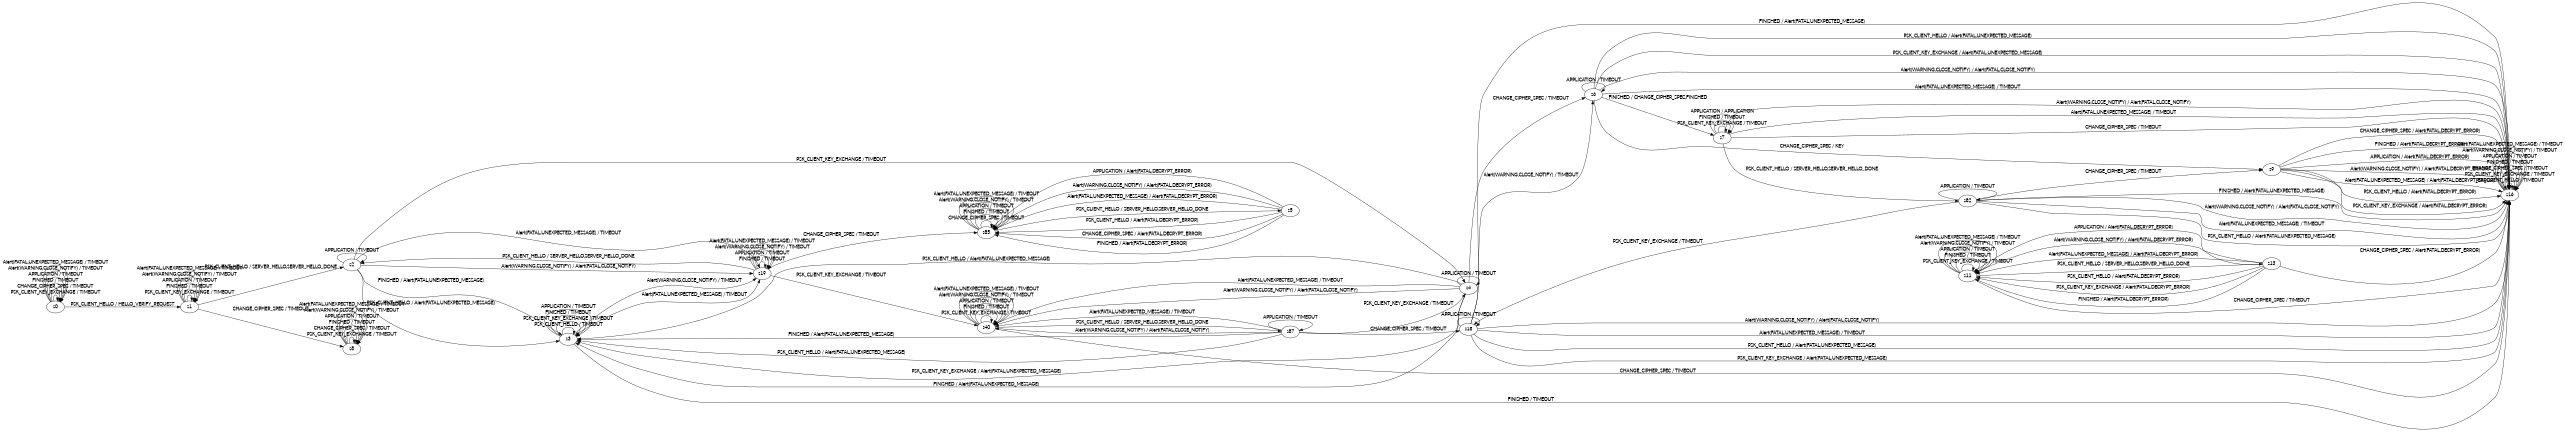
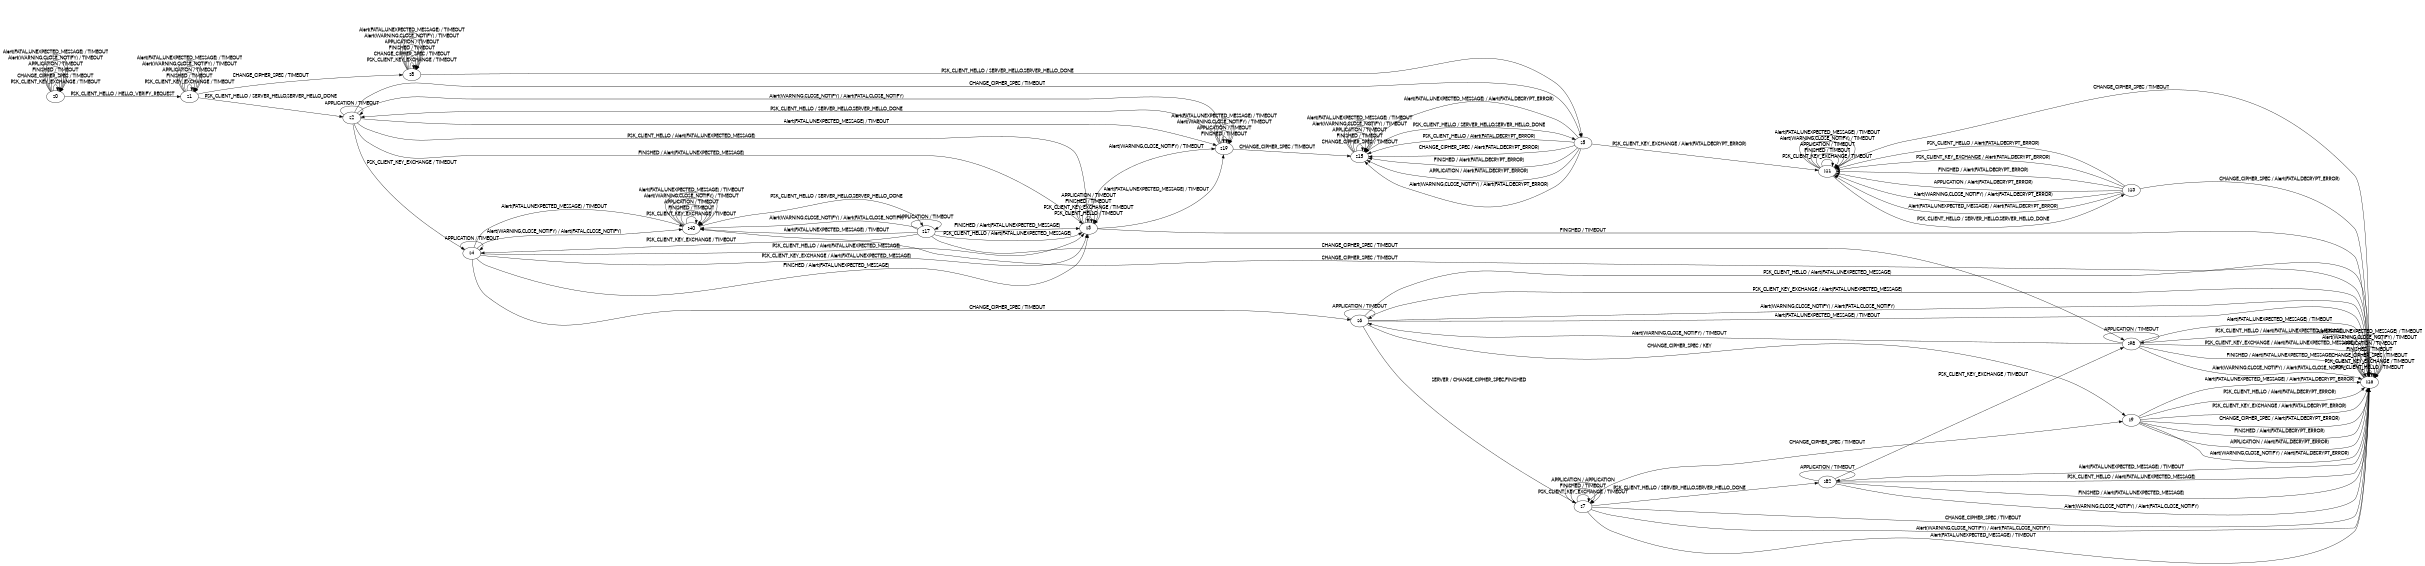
  digraph {
    fontname=Lato
    rankdir=LR
    node [fontname=Lato]
    edge [fontname=Lato]
    n1 [label=s0]
    n2 [label=s1]
    n3 [label=s2]
    n4 [label=s8]
    n5 [label=s3]
    n6 [label=s4]
    n7 [label=s5]
    n8 [label=s19]
    n9 [label=s16]
    n10 [label=s6]
    n11 [label=s40]
    n12 [label=s11]
-   n13 [label=s85]
+   n13 [label=s15]
    n14 [label=s7]
    n15 [label=s9]
-   n16 [label=s87]
+   n16 [label=s17]
    n17 [label=s13]
    n18 [label=s82]
-   n19 [label=s18]
+   n19 [label=s98]
    n1 -> n1 [label="PSK_CLIENT_KEY_EXCHANGE / TIMEOUT"]
    n1 -> n1 [label="CHANGE_CIPHER_SPEC / TIMEOUT"]
    n1 -> n1 [label="FINISHED / TIMEOUT"]
    n1 -> n1 [label="APPLICATION / TIMEOUT"]
    n1 -> n1 [label="Alert(WARNING,CLOSE_NOTIFY) / TIMEOUT"]
    n1 -> n1 [label="Alert(FATAL,UNEXPECTED_MESSAGE) / TIMEOUT"]
    n1 -> n2 [label="PSK_CLIENT_HELLO / HELLO_VERIFY_REQUEST"]
    n2 -> n2 [label="PSK_CLIENT_KEY_EXCHANGE / TIMEOUT"]
    n2 -> n2 [label="FINISHED / TIMEOUT"]
    n2 -> n2 [label="APPLICATION / TIMEOUT"]
    n2 -> n2 [label="Alert(WARNING,CLOSE_NOTIFY) / TIMEOUT"]
    n2 -> n2 [label="Alert(FATAL,UNEXPECTED_MESSAGE) / TIMEOUT"]
    n2 -> n3 [label="PSK_CLIENT_HELLO / SERVER_HELLO,SERVER_HELLO_DONE"]
    n2 -> n4 [label="CHANGE_CIPHER_SPEC / TIMEOUT"]
    n3 -> n3 [label="APPLICATION / TIMEOUT"]
    n3 -> n5 [label="PSK_CLIENT_HELLO / Alert(FATAL,UNEXPECTED_MESSAGE)"]
    n3 -> n5 [label="FINISHED / Alert(FATAL,UNEXPECTED_MESSAGE)"]
    n3 -> n6 [label="PSK_CLIENT_KEY_EXCHANGE / TIMEOUT"]
+   n3 -> n7 [label="CHANGE_CIPHER_SPEC / TIMEOUT"]
    n3 -> n8 [label="Alert(WARNING,CLOSE_NOTIFY) / Alert(FATAL,CLOSE_NOTIFY)"]
    n3 -> n8 [label="Alert(FATAL,UNEXPECTED_MESSAGE) / TIMEOUT"]
    n4 -> n4 [label="PSK_CLIENT_KEY_EXCHANGE / TIMEOUT"]
    n4 -> n4 [label="CHANGE_CIPHER_SPEC / TIMEOUT"]
    n4 -> n4 [label="FINISHED / TIMEOUT"]
    n4 -> n4 [label="APPLICATION / TIMEOUT"]
    n4 -> n4 [label="Alert(WARNING,CLOSE_NOTIFY) / TIMEOUT"]
    n4 -> n4 [label="Alert(FATAL,UNEXPECTED_MESSAGE) / TIMEOUT"]
+   n4 -> n7 [label="PSK_CLIENT_HELLO / SERVER_HELLO,SERVER_HELLO_DONE"]
    n5 -> n5 [label="PSK_CLIENT_HELLO / TIMEOUT"]
    n5 -> n5 [label="PSK_CLIENT_KEY_EXCHANGE / TIMEOUT"]
    n5 -> n5 [label="FINISHED / TIMEOUT"]
    n5 -> n5 [label="APPLICATION / TIMEOUT"]
    n5 -> n8 [label="Alert(WARNING,CLOSE_NOTIFY) / TIMEOUT"]
    n5 -> n8 [label="Alert(FATAL,UNEXPECTED_MESSAGE) / TIMEOUT"]
    n5 -> n9 [label="FINISHED / TIMEOUT"]
    n6 -> n5 [label="PSK_CLIENT_HELLO / Alert(FATAL,UNEXPECTED_MESSAGE)"]
    n6 -> n5 [label="PSK_CLIENT_KEY_EXCHANGE / Alert(FATAL,UNEXPECTED_MESSAGE)"]
    n6 -> n5 [label="FINISHED / Alert(FATAL,UNEXPECTED_MESSAGE)"]
    n6 -> n6 [label="APPLICATION / TIMEOUT"]
    n6 -> n10 [label="CHANGE_CIPHER_SPEC / TIMEOUT"]
    n6 -> n11 [label="Alert(WARNING,CLOSE_NOTIFY) / Alert(FATAL,CLOSE_NOTIFY)"]
    n6 -> n11 [label="Alert(FATAL,UNEXPECTED_MESSAGE) / TIMEOUT"]
+   n7 -> n12 [label="PSK_CLIENT_KEY_EXCHANGE / Alert(FATAL,DECRYPT_ERROR)"]
    n7 -> n13 [label="PSK_CLIENT_HELLO / Alert(FATAL,DECRYPT_ERROR)"]
    n7 -> n13 [label="CHANGE_CIPHER_SPEC / Alert(FATAL,DECRYPT_ERROR)"]
    n7 -> n13 [label="FINISHED / Alert(FATAL,DECRYPT_ERROR)"]
    n7 -> n13 [label="APPLICATION / Alert(FATAL,DECRYPT_ERROR)"]
    n7 -> n13 [label="Alert(WARNING,CLOSE_NOTIFY) / Alert(FATAL,DECRYPT_ERROR)"]
    n7 -> n13 [label="Alert(FATAL,UNEXPECTED_MESSAGE) / Alert(FATAL,DECRYPT_ERROR)"]
    n8 -> n3 [label="PSK_CLIENT_HELLO / SERVER_HELLO,SERVER_HELLO_DONE"]
    n8 -> n8 [label="FINISHED / TIMEOUT"]
    n8 -> n8 [label="APPLICATION / TIMEOUT"]
    n8 -> n8 [label="Alert(WARNING,CLOSE_NOTIFY) / TIMEOUT"]
    n8 -> n8 [label="Alert(FATAL,UNEXPECTED_MESSAGE) / TIMEOUT"]
-   n8 -> n11 [label="PSK_CLIENT_KEY_EXCHANGE / TIMEOUT"]
    n8 -> n13 [label="CHANGE_CIPHER_SPEC / TIMEOUT"]
    n9 -> n9 [label="PSK_CLIENT_HELLO / TIMEOUT"]
    n9 -> n9 [label="PSK_CLIENT_KEY_EXCHANGE / TIMEOUT"]
    n9 -> n9 [label="CHANGE_CIPHER_SPEC / TIMEOUT"]
    n9 -> n9 [label="FINISHED / TIMEOUT"]
    n9 -> n9 [label="APPLICATION / TIMEOUT"]
    n9 -> n9 [label="Alert(WARNING,CLOSE_NOTIFY) / TIMEOUT"]
    n9 -> n9 [label="Alert(FATAL,UNEXPECTED_MESSAGE) / TIMEOUT"]
    n10 -> n9 [label="PSK_CLIENT_HELLO / Alert(FATAL,UNEXPECTED_MESSAGE)"]
    n10 -> n9 [label="PSK_CLIENT_KEY_EXCHANGE / Alert(FATAL,UNEXPECTED_MESSAGE)"]
    n10 -> n9 [label="Alert(WARNING,CLOSE_NOTIFY) / Alert(FATAL,CLOSE_NOTIFY)"]
    n10 -> n9 [label="Alert(FATAL,UNEXPECTED_MESSAGE) / TIMEOUT"]
    n10 -> n10 [label="APPLICATION / TIMEOUT"]
-   n10 -> n14 [label="FINISHED / CHANGE_CIPHER_SPEC,FINISHED"]
+   n10 -> n14 [label="SERVER / CHANGE_CIPHER_SPEC,FINISHED"]
    n10 -> n15 [label="CHANGE_CIPHER_SPEC / KEY"]
    n11 -> n9 [label="CHANGE_CIPHER_SPEC / TIMEOUT"]
    n11 -> n11 [label="PSK_CLIENT_KEY_EXCHANGE / TIMEOUT"]
    n11 -> n11 [label="FINISHED / TIMEOUT"]
    n11 -> n11 [label="APPLICATION / TIMEOUT"]
    n11 -> n11 [label="Alert(WARNING,CLOSE_NOTIFY) / TIMEOUT"]
    n11 -> n11 [label="Alert(FATAL,UNEXPECTED_MESSAGE) / TIMEOUT"]
    n11 -> n16 [label="PSK_CLIENT_HELLO / SERVER_HELLO,SERVER_HELLO_DONE"]
    n12 -> n9 [label="CHANGE_CIPHER_SPEC / TIMEOUT"]
    n12 -> n12 [label="PSK_CLIENT_KEY_EXCHANGE / TIMEOUT"]
    n12 -> n12 [label="FINISHED / TIMEOUT"]
    n12 -> n12 [label="APPLICATION / TIMEOUT"]
    n12 -> n12 [label="Alert(WARNING,CLOSE_NOTIFY) / TIMEOUT"]
    n12 -> n12 [label="Alert(FATAL,UNEXPECTED_MESSAGE) / TIMEOUT"]
    n12 -> n17 [label="PSK_CLIENT_HELLO / SERVER_HELLO,SERVER_HELLO_DONE"]
    n13 -> n7 [label="PSK_CLIENT_HELLO / SERVER_HELLO,SERVER_HELLO_DONE"]
    n13 -> n13 [label="CHANGE_CIPHER_SPEC / TIMEOUT"]
    n13 -> n13 [label="FINISHED / TIMEOUT"]
    n13 -> n13 [label="APPLICATION / TIMEOUT"]
    n13 -> n13 [label="Alert(WARNING,CLOSE_NOTIFY) / TIMEOUT"]
    n13 -> n13 [label="Alert(FATAL,UNEXPECTED_MESSAGE) / TIMEOUT"]
    n14 -> n9 [label="CHANGE_CIPHER_SPEC / TIMEOUT"]
    n14 -> n9 [label="Alert(WARNING,CLOSE_NOTIFY) / Alert(FATAL,CLOSE_NOTIFY)"]
    n14 -> n9 [label="Alert(FATAL,UNEXPECTED_MESSAGE) / TIMEOUT"]
    n14 -> n14 [label="PSK_CLIENT_KEY_EXCHANGE / TIMEOUT"]
    n14 -> n14 [label="FINISHED / TIMEOUT"]
    n14 -> n14 [label="APPLICATION / APPLICATION"]
    n14 -> n18 [label="PSK_CLIENT_HELLO / SERVER_HELLO,SERVER_HELLO_DONE"]
    n15 -> n9 [label="PSK_CLIENT_HELLO / Alert(FATAL,DECRYPT_ERROR)"]
    n15 -> n9 [label="PSK_CLIENT_KEY_EXCHANGE / Alert(FATAL,DECRYPT_ERROR)"]
    n15 -> n9 [label="CHANGE_CIPHER_SPEC / Alert(FATAL,DECRYPT_ERROR)"]
    n15 -> n9 [label="FINISHED / Alert(FATAL,DECRYPT_ERROR)"]
    n15 -> n9 [label="APPLICATION / Alert(FATAL,DECRYPT_ERROR)"]
    n15 -> n9 [label="Alert(WARNING,CLOSE_NOTIFY) / Alert(FATAL,DECRYPT_ERROR)"]
    n15 -> n9 [label="Alert(FATAL,UNEXPECTED_MESSAGE) / Alert(FATAL,DECRYPT_ERROR)"]
    n16 -> n5 [label="PSK_CLIENT_HELLO / Alert(FATAL,UNEXPECTED_MESSAGE)"]
    n16 -> n5 [label="FINISHED / Alert(FATAL,UNEXPECTED_MESSAGE)"]
    n16 -> n6 [label="PSK_CLIENT_KEY_EXCHANGE / TIMEOUT"]
    n16 -> n11 [label="Alert(WARNING,CLOSE_NOTIFY) / Alert(FATAL,CLOSE_NOTIFY)"]
    n16 -> n11 [label="Alert(FATAL,UNEXPECTED_MESSAGE) / TIMEOUT"]
    n16 -> n16 [label="APPLICATION / TIMEOUT"]
    n16 -> n19 [label="CHANGE_CIPHER_SPEC / TIMEOUT"]
    n17 -> n9 [label="CHANGE_CIPHER_SPEC / Alert(FATAL,DECRYPT_ERROR)"]
    n17 -> n12 [label="PSK_CLIENT_HELLO / Alert(FATAL,DECRYPT_ERROR)"]
    n17 -> n12 [label="PSK_CLIENT_KEY_EXCHANGE / Alert(FATAL,DECRYPT_ERROR)"]
    n17 -> n12 [label="FINISHED / Alert(FATAL,DECRYPT_ERROR)"]
    n17 -> n12 [label="APPLICATION / Alert(FATAL,DECRYPT_ERROR)"]
    n17 -> n12 [label="Alert(WARNING,CLOSE_NOTIFY) / Alert(FATAL,DECRYPT_ERROR)"]
    n17 -> n12 [label="Alert(FATAL,UNEXPECTED_MESSAGE) / Alert(FATAL,DECRYPT_ERROR)"]
    n18 -> n9 [label="PSK_CLIENT_HELLO / Alert(FATAL,UNEXPECTED_MESSAGE)"]
    n18 -> n9 [label="FINISHED / Alert(FATAL,UNEXPECTED_MESSAGE)"]
    n18 -> n9 [label="Alert(WARNING,CLOSE_NOTIFY) / Alert(FATAL,CLOSE_NOTIFY)"]
    n18 -> n9 [label="Alert(FATAL,UNEXPECTED_MESSAGE) / TIMEOUT"]
-   n18 -> n15 [label="CHANGE_CIPHER_SPEC / TIMEOUT"]
+   n14 -> n15 [label="CHANGE_CIPHER_SPEC / TIMEOUT"]
    n18 -> n18 [label="APPLICATION / TIMEOUT"]
    n18 -> n19 [label="PSK_CLIENT_KEY_EXCHANGE / TIMEOUT"]
    n19 -> n9 [label="PSK_CLIENT_HELLO / Alert(FATAL,UNEXPECTED_MESSAGE)"]
    n19 -> n9 [label="PSK_CLIENT_KEY_EXCHANGE / Alert(FATAL,UNEXPECTED_MESSAGE)"]
    n19 -> n9 [label="FINISHED / Alert(FATAL,UNEXPECTED_MESSAGE)"]
    n19 -> n9 [label="Alert(WARNING,CLOSE_NOTIFY) / Alert(FATAL,CLOSE_NOTIFY)"]
    n19 -> n9 [label="Alert(FATAL,UNEXPECTED_MESSAGE) / TIMEOUT"]
    n19 -> n10 [label="Alert(WARNING,CLOSE_NOTIFY) / TIMEOUT"]
    n19 -> n19 [label="APPLICATION / TIMEOUT"]
  }
